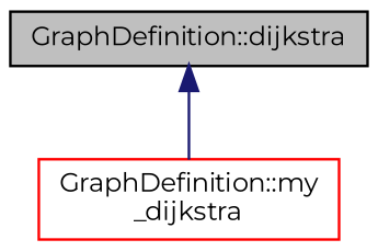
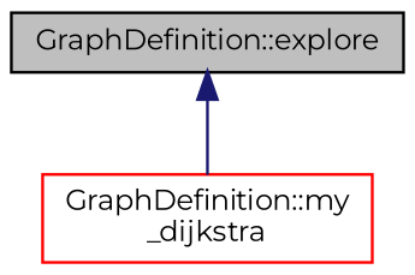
  digraph {
    rankdir=TB
    fontname=Montserrat
    node [fontname=Montserrat fontsize=10 shape=record style=filled]
-   n1 [color=black fillcolor=grey75 fontcolor=black height=0.2 label="GraphDefinition::dijkstra" width=0.4]
+   n1 [color=black fillcolor=grey75 fontcolor=black height=0.2 label="GraphDefinition::explore" width=0.4]
    n2 [color=red fillcolor=white height=0.2 label="GraphDefinition::my\l_dijkstra" width=0.4]
    n1 -> n2 [color=midnightblue dir=back fontname=Montserrat fontsize=10 labelfontname=Helvetica labelfontsize=10 style=solid]
  }
